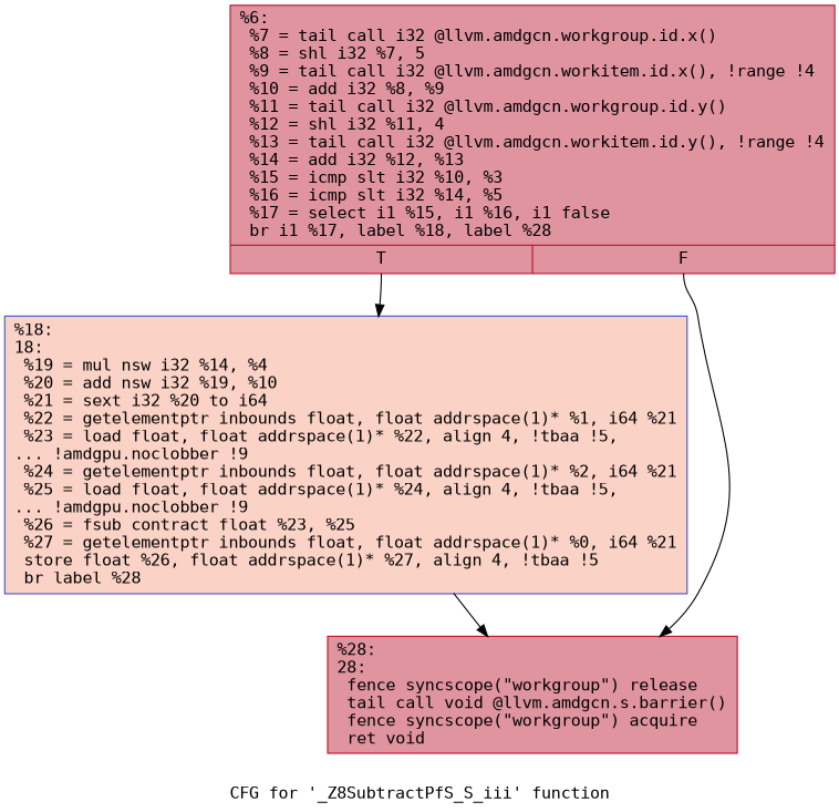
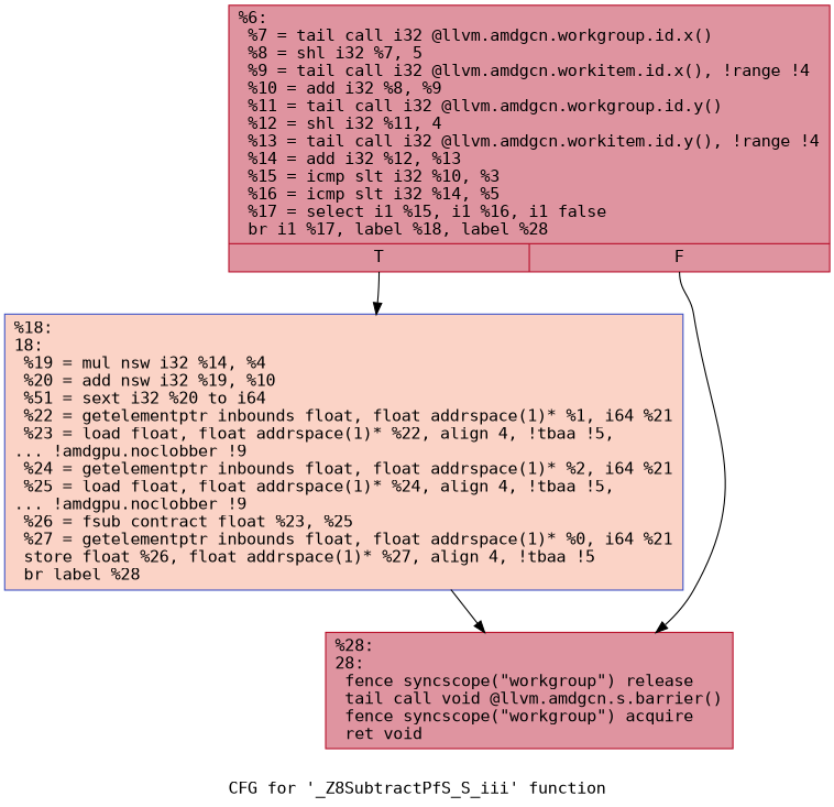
  digraph {
    label="CFG for '_Z8SubtractPfS_S_iii' function"
    fontname="DejaVu Sans Mono"
    node [color="#b70d28ff" fillcolor="#b70d2870" shape=record style=filled fontname="DejaVu Sans Mono"]
    edge [fontname="DejaVu Sans Mono"]
    n1 [label="{%6:\l  %7 = tail call i32 @llvm.amdgcn.workgroup.id.x()\l  %8 = shl i32 %7, 5\l  %9 = tail call i32 @llvm.amdgcn.workitem.id.x(), !range !4\l  %10 = add i32 %8, %9\l  %11 = tail call i32 @llvm.amdgcn.workgroup.id.y()\l  %12 = shl i32 %11, 4\l  %13 = tail call i32 @llvm.amdgcn.workitem.id.y(), !range !4\l  %14 = add i32 %12, %13\l  %15 = icmp slt i32 %10, %3\l  %16 = icmp slt i32 %14, %5\l  %17 = select i1 %15, i1 %16, i1 false\l  br i1 %17, label %18, label %28\l|{<s0>T|<s1>F}}"]
-   n2 [color="#3d50c3ff" fillcolor="#f59c7d70" label="{%18:\l18:                                               \l  %19 = mul nsw i32 %14, %4\l  %20 = add nsw i32 %19, %10\l  %21 = sext i32 %20 to i64\l  %22 = getelementptr inbounds float, float addrspace(1)* %1, i64 %21\l  %23 = load float, float addrspace(1)* %22, align 4, !tbaa !5,\l... !amdgpu.noclobber !9\l  %24 = getelementptr inbounds float, float addrspace(1)* %2, i64 %21\l  %25 = load float, float addrspace(1)* %24, align 4, !tbaa !5,\l... !amdgpu.noclobber !9\l  %26 = fsub contract float %23, %25\l  %27 = getelementptr inbounds float, float addrspace(1)* %0, i64 %21\l  store float %26, float addrspace(1)* %27, align 4, !tbaa !5\l  br label %28\l}"]
+   n2 [color="#3d50c3ff" fillcolor="#f59c7d70" label="{%18:\l18:                                               \l  %19 = mul nsw i32 %14, %4\l  %20 = add nsw i32 %19, %10\l  %51 = sext i32 %20 to i64\l  %22 = getelementptr inbounds float, float addrspace(1)* %1, i64 %21\l  %23 = load float, float addrspace(1)* %22, align 4, !tbaa !5,\l... !amdgpu.noclobber !9\l  %24 = getelementptr inbounds float, float addrspace(1)* %2, i64 %21\l  %25 = load float, float addrspace(1)* %24, align 4, !tbaa !5,\l... !amdgpu.noclobber !9\l  %26 = fsub contract float %23, %25\l  %27 = getelementptr inbounds float, float addrspace(1)* %0, i64 %21\l  store float %26, float addrspace(1)* %27, align 4, !tbaa !5\l  br label %28\l}"]
    n3 [label="{%28:\l28:                                               \l  fence syncscope(\"workgroup\") release\l  tail call void @llvm.amdgcn.s.barrier()\l  fence syncscope(\"workgroup\") acquire\l  ret void\l}"]
    n1 -> n2 [tailport=s0]
    n1 -> n3 [tailport=s1]
    n2 -> n3
  }
